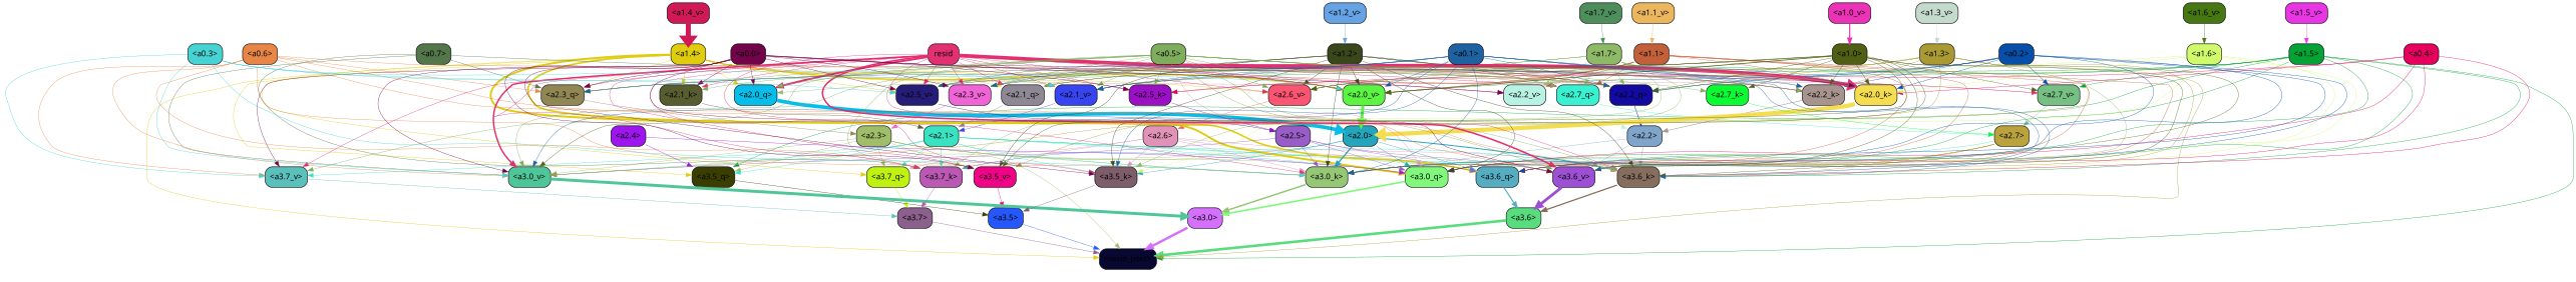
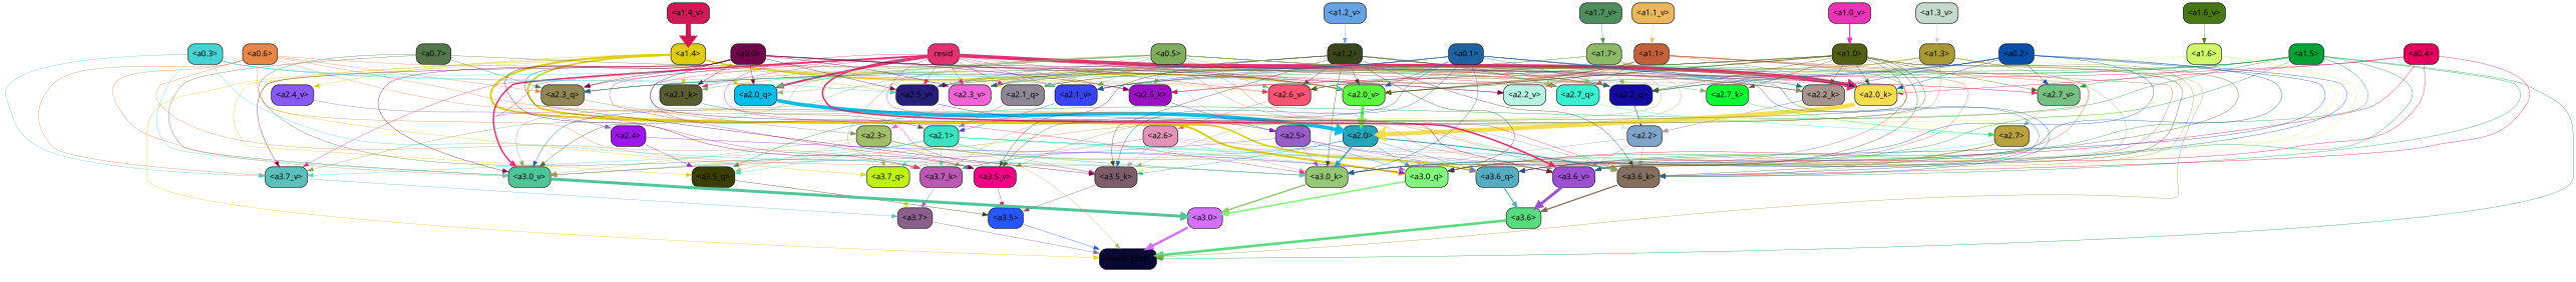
  strict digraph {
    fontname="Noto Sans"
    splines=true
    node [color=black fontname="Noto Sans" shape=box style="filled, rounded"]
    edge [color="#e23071" fontname="Noto Sans" penwidth=0.6]
    "<a3.7>" [fillcolor="#8c608c"]
    "<resid_post>" [fillcolor="#080832"]
    "<a3.6>" [fillcolor="#58dc7d"]
    "<a3.5>" [fillcolor="#2557fa"]
    "<a3.0>" [fillcolor="#d470fc"]
    "<a2.3>" [fillcolor="#a0bd69"]
    "<a3.7_q>" [fillcolor="#bff210"]
    "<a3.6_q>" [fillcolor="#56adc1"]
    "<a3.5_q>" [fillcolor="#3b3e01"]
    "<a3.0_q>" [fillcolor="#81f87b"]
    "<a3.0_k>" [fillcolor="#95c775"]
    "<a3.6_v>" [fillcolor="#9e50d5"]
    "<a3.5_v>" [fillcolor="#f00387"]
    "<a3.0_v>" [fillcolor="#4ec699"]
    "<a1.5>" [fillcolor="#05a336"]
    "<a3.6_k>" [fillcolor="#856e5d"]
    "<a2.2_q>" [fillcolor="#130ba1"]
    "<a2.7_v>" [fillcolor="#76c084"]
    "<a2.6_v>" [fillcolor="#fc5571"]
    "<a2.1_v>" [fillcolor="#3844ef"]
    "<a2.2>" [fillcolor="#7fa5ca"]
    "<a2.7>" [fillcolor="#baa33d"]
    "<a2.6>" [fillcolor="#e093b6"]
    "<a2.1>" [fillcolor="#39e3c1"]
    "<a3.7_k>" [fillcolor="#ba58b4"]
    "<a3.5_k>" [fillcolor="#7d5d6a"]
    "<a3.7_v>" [fillcolor="#5bc0bb"]
    "<a1.4>" [fillcolor="#dfcc0e"]
    "<a2.3_q>" [fillcolor="#918754"]
    "<a2.1_q>" [fillcolor="#8e8894"]
    "<a2.0_q>" [fillcolor="#07beea"]
    "<a2.1_k>" [fillcolor="#585d31"]
    "<a2.5_v>" [fillcolor="#261d78"]
+   "<a2.4_v>" [fillcolor="#885af1"]
    "<a2.0_v>" [fillcolor="#5cf442"]
    "<a2.0>" [fillcolor="#24a5bb"]
    "<a2.5>" [fillcolor="#985dc6"]
    "<a2.4>" [fillcolor="#9e16ee"]
    "<a1.3>" [fillcolor="#a99a33"]
    "<a2.2_k>" [fillcolor="#a7948e"]
    "<a1.1>" [fillcolor="#c26039"]
    "<a2.7_q>" [fillcolor="#39f0d1"]
    "<a2.5_k>" [fillcolor="#9c10c5"]
    "<a2.0_k>" [fillcolor="#f5dd50"]
    "<a2.2_v>" [fillcolor="#b8f2e2"]
    "<a0.4>" [fillcolor="#e7005d"]
    "<a0.2>" [fillcolor="#084fa9"]
    "<a1.2>" [fillcolor="#3a461b"]
    "<a2.3_v>" [fillcolor="#f065d6"]
    "<a1.7>" [fillcolor="#8eb967"]
    "<a0.7>" [fillcolor="#53764a"]
    "<a0.6>" [fillcolor="#e88647"]
    n53 [fillcolor="#e23071" label=resid]
    "<a1.6>" [fillcolor="#d0fa6c"]
    "<a1.0>" [fillcolor="#515f15"]
    "<a2.7_k>" [fillcolor="#0afc33"]
    "<a0.5>" [fillcolor="#7fac5d"]
    "<a0.1>" [fillcolor="#1f62a1"]
    "<a0.0>" [fillcolor="#72044a"]
    "<a0.3>" [fillcolor="#47d3d3"]
    "<a1.7_v>" [fillcolor="#4e8e5c"]
    "<a1.6_v>" [fillcolor="#467713"]
-   "<a1.5_v>" [fillcolor="#e936e4"]
    "<a1.4_v>" [fillcolor="#d01956"]
    "<a1.3_v>" [fillcolor="#c3dacc"]
    "<a1.2_v>" [fillcolor="#66a3e5"]
    "<a1.1_v>" [fillcolor="#ecb65f"]
    "<a1.0_v>" [fillcolor="#ec32b6"]
    "<a3.7>" -> "<resid_post>" [color="#8c608c" penwidth=0.6239100098609924]
    "<a3.6>" -> "<resid_post>" [color="#58dc7d" penwidth=4.569062113761902]
    "<a3.5>" -> "<resid_post>" [color="#2557fa"]
    "<a3.0>" -> "<resid_post>" [color="#d470fc" penwidth=4.283544182777405]
    "<a2.3>" -> "<resid_post>" [color="#a0bd69"]
    "<a2.3>" -> "<a3.7_q>" [color="#a0bd69"]
    "<a2.3>" -> "<a3.6_q>" [color="#a0bd69"]
    "<a2.3>" -> "<a3.5_q>" [color="#a0bd69"]
    "<a2.3>" -> "<a3.0_q>" [color="#a0bd69"]
    "<a2.3>" -> "<a3.0_k>" [color="#a0bd69"]
    "<a2.3>" -> "<a3.6_v>" [color="#a0bd69"]
    "<a2.3>" -> "<a3.5_v>" [color="#a0bd69"]
    "<a2.3>" -> "<a3.0_v>" [color="#a0bd69"]
    "<a3.7_q>" -> "<a3.7>" [color="#bff210"]
    "<a3.6_q>" -> "<a3.6>" [color="#56adc1" penwidth=2.0344843566417694]
    "<a3.5_q>" -> "<a3.5>" [color="#3b3e01"]
    "<a3.0_q>" -> "<a3.0>" [color="#81f87b" penwidth=2.863015294075012]
    "<a3.0_k>" -> "<a3.0>" [color="#95c775" penwidth=2.6323853135108948]
    "<a3.6_v>" -> "<a3.6>" [color="#9e50d5" penwidth=4.972373723983765]
    "<a3.5_v>" -> "<a3.5>" [color="#f00387"]
    "<a3.0_v>" -> "<a3.0>" [color="#4ec699" penwidth=5.1638524532318115]
    "<a1.5>" -> "<resid_post>" [color="#05a336"]
    "<a1.5>" -> "<a3.6_q>" [color="#05a336"]
    "<a1.5>" -> "<a3.5_q>" [color="#05a336"]
    "<a1.5>" -> "<a3.0_q>" [color="#05a336"]
    "<a1.5>" -> "<a3.0_k>" [color="#05a336"]
    "<a1.5>" -> "<a3.6_k>" [color="#05a336"]
    "<a1.5>" -> "<a2.2_q>" [color="#05a336"]
    "<a1.5>" -> "<a2.7_v>" [color="#05a336"]
    "<a1.5>" -> "<a2.6_v>" [color="#05a336"]
    "<a1.5>" -> "<a2.1_v>" [color="#05a336"]
    "<a3.6_k>" -> "<a3.6>" [color="#856e5d" penwidth=2.1770318150520325]
    "<a2.2_q>" -> "<a2.2>" [color="#130ba1" penwidth=0.7441773414611816]
    "<a2.7_v>" -> "<a2.7>" [color="#76c084"]
    "<a2.6_v>" -> "<a2.6>" [color="#fc5571"]
    "<a2.1_v>" -> "<a2.1>" [color="#3844ef"]
    "<a2.2>" -> "<a3.0_k>" [color="#7fa5ca"]
    "<a2.2>" -> "<a3.6_v>" [color="#7fa5ca"]
    "<a2.2>" -> "<a3.6_k>" [color="#7fa5ca"]
    "<a2.7>" -> "<a3.6_q>" [color="#baa33d"]
    "<a2.7>" -> "<a3.0_q>" [color="#baa33d"]
    "<a2.7>" -> "<a3.0_k>" [color="#39e3c1"]
    "<a2.7>" -> "<a3.6_v>" [color="#baa33d"]
    "<a2.7>" -> "<a3.6_k>" [color="#baa33d"]
    "<a2.6>" -> "<a3.7_q>" [color="#e093b6"]
    "<a2.6>" -> "<a3.6_q>" [color="#e093b6"]
    "<a2.6>" -> "<a3.0_k>" [color="#e093b6"]
    "<a2.6>" -> "<a3.6_k>" [color="#e093b6"]
    "<a2.6>" -> "<a3.7_k>" [color="#e093b6"]
    "<a2.6>" -> "<a3.5_k>" [color="#e093b6"]
    "<a2.1>" -> "<a3.7_q>" [color="#39e3c1"]
    "<a2.1>" -> "<a3.6_q>" [color="#39e3c1"]
    "<a2.1>" -> "<a3.5_q>" [color="#39e3c1"]
    "<a2.1>" -> "<a3.0_q>" [color="#39e3c1"]
    "<a2.1>" -> "<a3.0_k>" [color="#39e3c1"]
    "<a2.1>" -> "<a3.6_v>" [color="#39e3c1"]
    "<a2.1>" -> "<a3.0_v>" [color="#39e3c1"]
    "<a2.1>" -> "<a3.6_k>" [color="#39e3c1"]
    "<a2.1>" -> "<a3.7_k>" [color="#39e3c1"]
    "<a2.1>" -> "<a3.5_k>" [color="#39e3c1"]
    "<a2.1>" -> "<a3.7_v>" [color="#39e3c1"]
    "<a3.7_k>" -> "<a3.7>" [color="#ba58b4"]
    "<a3.5_k>" -> "<a3.5>" [color="#7d5d6a"]
    "<a3.7_v>" -> "<a3.7>" [color="#5bc0bb"]
    "<a1.4>" -> "<resid_post>" [color="#dfcc0e"]
    "<a1.4>" -> "<a3.7_q>" [color="#dfcc0e"]
    "<a1.4>" -> "<a3.6_q>" [color="#dfcc0e" penwidth=2.7536282539367676]
    "<a1.4>" -> "<a3.5_q>" [color="#dfcc0e"]
    "<a1.4>" -> "<a3.0_q>" [color="#dfcc0e" penwidth=3.3369133472442627]
    "<a1.4>" -> "<a2.2_q>" [color="#dfcc0e"]
    "<a1.4>" -> "<a2.7_v>" [color="#e093b6"]
    "<a1.4>" -> "<a2.6_v>" [color="#dfcc0e"]
    "<a1.4>" -> "<a2.1_v>" [color="#dfcc0e"]
    "<a1.4>" -> "<a2.3_q>" [color="#dfcc0e"]
    "<a1.4>" -> "<a2.1_q>" [color="#dfcc0e"]
    "<a1.4>" -> "<a2.0_q>" [color="#dfcc0e"]
    "<a1.4>" -> "<a2.1_k>" [color="#dfcc0e"]
    "<a1.4>" -> "<a2.5_v>" [color="#dfcc0e"]
+   "<a1.4>" -> "<a2.4_v>" [color="#dfcc0e"]
    "<a1.4>" -> "<a2.0_v>" [color="#dfcc0e" penwidth=2.2818827629089355]
    "<a2.3_q>" -> "<a2.3>" [color="#918754"]
    "<a2.1_q>" -> "<a2.1>" [color="#8e8894"]
    "<a2.0_q>" -> "<a2.0>" [color="#07beea" penwidth=6.422367453575134]
    "<a2.1_k>" -> "<a2.1>" [color="#585d31"]
    "<a2.5_v>" -> "<a2.5>" [color="#261d78"]
+   "<a2.4_v>" -> "<a2.4>" [color="#885af1"]
    "<a2.0_v>" -> "<a2.0>" [color="#5cf442" penwidth=5.395828627049923]
    "<a2.0>" -> "<a3.6_q>" [color="#24a5bb"]
    "<a2.0>" -> "<a3.0_q>" [color="#24a5bb"]
    "<a2.0>" -> "<a3.0_k>" [color="#24a5bb" penwidth=2.239806979894638]
    "<a2.0>" -> "<a3.6_k>" [color="#24a5bb" penwidth=1.7047871947288513]
    "<a2.0>" -> "<a3.7_k>" [color="#24a5bb"]
    "<a2.0>" -> "<a3.5_k>" [color="#24a5bb"]
    "<a2.5>" -> "<a3.6_q>" [color="#985dc6"]
    "<a2.5>" -> "<a3.0_q>" [color="#985dc6"]
    "<a2.5>" -> "<a3.0_k>" [color="#985dc6"]
    "<a2.5>" -> "<a3.6_v>" [color="#985dc6"]
    "<a2.5>" -> "<a3.0_v>" [color="#985dc6"]
    "<a2.4>" -> "<a3.5_q>" [color="#9e16ee"]
    "<a2.4>" -> "<a3.0_q>" [color="#9e16ee"]
    "<a1.3>" -> "<resid_post>" [color="#a99a33"]
    "<a1.3>" -> "<a3.6_v>" [color="#a99a33"]
    "<a1.3>" -> "<a3.5_v>" [color="#a99a33"]
    "<a1.3>" -> "<a3.0_v>" [color="#a99a33"]
    "<a1.3>" -> "<a2.2_q>" [color="#a99a33"]
    "<a1.3>" -> "<a2.1_q>" [color="#a99a33"]
    "<a1.3>" -> "<a2.5_v>" [color="#a99a33"]
    "<a1.3>" -> "<a2.2_k>" [color="#a99a33"]
    "<a2.2_k>" -> "<a2.2>" [color="#a7948e" penwidth=0.8810110092163086]
    "<a1.1>" -> "<a3.6_q>" [color="#c26039"]
    "<a1.1>" -> "<a3.0_q>" [color="#c26039"]
    "<a1.1>" -> "<a3.0_k>" [color="#c26039"]
    "<a1.1>" -> "<a3.6_v>" [color="#c26039"]
    "<a1.1>" -> "<a2.6_v>" [color="#c26039"]
    "<a1.1>" -> "<a2.1_v>" [color="#c26039"]
    "<a1.1>" -> "<a2.0_v>" [color="#c26039"]
    "<a1.1>" -> "<a2.7_q>" [color="#c26039"]
    "<a1.1>" -> "<a2.5_k>" [color="#c26039"]
    "<a1.1>" -> "<a2.0_k>" [color="#c26039"]
    "<a1.1>" -> "<a2.2_v>" [color="#c26039"]
    "<a2.7_q>" -> "<a2.7>" [color="#39f0d1"]
    "<a2.5_k>" -> "<a2.5>" [color="#9c10c5"]
    "<a2.0_k>" -> "<a2.0>" [color="#f5dd50" penwidth=7.398894429206848]
    "<a2.2_v>" -> "<a2.2>" [color="#b8f2e2"]
    "<a0.4>" -> "<a3.6_q>" [color="#e7005d"]
    "<a0.4>" -> "<a3.0_q>" [color="#e7005d"]
    "<a0.4>" -> "<a3.6_k>" [color="#e7005d"]
    "<a0.4>" -> "<a2.5_k>" [color="#e7005d"]
    "<a0.4>" -> "<a2.0_k>" [color="#e7005d"]
    "<a0.2>" -> "<a3.6_q>" [color="#084fa9"]
    "<a0.2>" -> "<a3.0_q>" [color="#084fa9"]
    "<a0.2>" -> "<a3.0_k>" [color="#084fa9"]
    "<a0.2>" -> "<a3.6_k>" [color="#084fa9"]
    "<a0.2>" -> "<a2.2_q>" [color="#084fa9"]
    "<a0.2>" -> "<a2.7_v>" [color="#084fa9"]
    "<a0.2>" -> "<a2.1_v>" [color="#084fa9"]
    "<a0.2>" -> "<a2.0_v>" [color="#084fa9"]
    "<a0.2>" -> "<a2.2_k>" [color="#084fa9"]
    "<a0.2>" -> "<a2.0_k>" [color="#084fa9"]
    "<a1.2>" -> "<a3.0_q>" [color="#3a461b"]
    "<a1.2>" -> "<a3.0_k>" [color="#3a461b"]
    "<a1.2>" -> "<a3.5_v>" [color="#3a461b"]
    "<a1.2>" -> "<a3.6_k>" [color="#3a461b"]
    "<a1.2>" -> "<a2.2_q>" [color="#3a461b"]
    "<a1.2>" -> "<a2.6_v>" [color="#3a461b"]
    "<a1.2>" -> "<a3.5_k>" [color="#3a461b"]
    "<a1.2>" -> "<a2.5_v>" [color="#3a461b"]
    "<a1.2>" -> "<a2.0_v>" [color="#3a461b"]
    "<a1.2>" -> "<a2.2_k>" [color="#3a461b"]
    "<a1.2>" -> "<a2.7_q>" [color="#3a461b"]
    "<a1.2>" -> "<a2.3_v>" [color="#3a461b"]
    "<a2.3_v>" -> "<a2.3>" [color="#f065d6"]
    "<a1.7>" -> "<a3.6_v>" [color="#8eb967"]
    "<a1.7>" -> "<a2.2_q>" [color="#8eb967"]
    "<a1.7>" -> "<a3.7_k>" [color="#8eb967"]
    "<a1.7>" -> "<a3.5_k>" [color="#8eb967"]
    "<a1.7>" -> "<a2.0_q>" [color="#8eb967"]
    "<a1.7>" -> "<a2.5_v>" [color="#8eb967"]
    "<a1.7>" -> "<a2.2_k>" [color="#8eb967"]
    "<a1.7>" -> "<a2.7_q>" [color="#8eb967"]
    "<a1.7>" -> "<a2.0_k>" [color="#8eb967"]
    "<a1.7>" -> "<a2.2_v>" [color="#8eb967"]
    "<a1.7>" -> "<a2.3_v>" [color="#8eb967"]
    "<a0.7>" -> "<a3.0_v>" [color="#53764a"]
    "<a0.7>" -> "<a2.2_q>" [color="#53764a"]
    "<a0.7>" -> "<a3.7_k>" [color="#53764a"]
    "<a0.7>" -> "<a2.3_q>" [color="#53764a"]
    "<a0.6>" -> "<a3.0_k>" [color="#e88647"]
    "<a0.6>" -> "<a3.6_v>" [color="#e88647"]
    "<a0.6>" -> "<a3.0_v>" [color="#e88647"]
    "<a0.6>" -> "<a3.6_k>" [color="#e88647"]
    "<a0.6>" -> "<a2.2_q>" [color="#e88647"]
    "<a0.6>" -> "<a3.7_k>" [color="#e88647"]
    "<a0.6>" -> "<a3.7_v>" [color="#e88647"]
    "<a0.6>" -> "<a2.3_q>" [color="#e88647"]
    n53 -> "<a3.0_k>"
    n53 -> "<a3.6_v>" [penwidth=2.7369276881217957]
    n53 -> "<a3.5_v>"
    n53 -> "<a3.0_v>" [penwidth=2.5778204202651978]
    n53 -> "<a3.6_k>"
    n53 -> "<a2.2_q>"
    n53 -> "<a2.7_v>"
    n53 -> "<a2.6_v>"
    n53 -> "<a2.1_v>"
    n53 -> "<a3.7_k>"
    n53 -> "<a3.5_k>"
    n53 -> "<a3.7_v>"
    n53 -> "<a2.3_q>"
    n53 -> "<a2.1_q>"
    n53 -> "<a2.0_q>" [penwidth=3.459219217300415]
    n53 -> "<a2.1_k>"
    n53 -> "<a2.5_v>"
    n53 -> "<a2.0_v>"
    n53 -> "<a2.2_k>" [penwidth=0.6363201141357422]
    n53 -> "<a2.7_q>"
    n53 -> "<a2.5_k>"
    n53 -> "<a2.0_k>" [penwidth=6.407642982900143]
    n53 -> "<a2.2_v>" [penwidth=0.6175012588500977]
    n53 -> "<a2.3_v>"
    "<a1.6>" -> "<a3.6_v>" [color="#d0fa6c"]
    "<a1.6>" -> "<a3.6_k>" [color="#d0fa6c"]
    "<a1.6>" -> "<a3.5_k>" [color="#d0fa6c"]
    "<a1.6>" -> "<a2.0_v>" [color="#d0fa6c"]
    "<a1.6>" -> "<a2.0_k>" [color="#d0fa6c"]
    "<a1.0>" -> "<a3.0_k>" [color="#515f15"]
    "<a1.0>" -> "<a3.6_v>" [color="#515f15"]
    "<a1.0>" -> "<a3.5_v>" [color="#515f15"]
    "<a1.0>" -> "<a3.0_v>" [color="#515f15"]
    "<a1.0>" -> "<a3.6_k>" [color="#515f15"]
    "<a1.0>" -> "<a2.2_q>" [color="#515f15"]
    "<a1.0>" -> "<a2.7_v>" [color="#515f15"]
    "<a1.0>" -> "<a2.6_v>" [color="#515f15"]
    "<a1.0>" -> "<a2.3_q>" [color="#515f15"]
    "<a1.0>" -> "<a2.1_q>" [color="#515f15"]
    "<a1.0>" -> "<a2.0_v>" [color="#515f15" penwidth=1.2978954315185547]
    "<a1.0>" -> "<a2.2_k>" [color="#515f15"]
    "<a1.0>" -> "<a2.0_k>" [color="#515f15"]
    "<a1.0>" -> "<a2.7_k>" [color="#515f15"]
    "<a2.7_k>" -> "<a2.7>" [color="#0afc33"]
    "<a0.5>" -> "<a3.0_q>" [color="#e093b6"]
    "<a0.5>" -> "<a3.6_v>" [color="#7fac5d"]
    "<a0.5>" -> "<a3.5_v>" [color="#7fac5d"]
    "<a0.5>" -> "<a3.0_v>" [color="#7fac5d"]
    "<a0.5>" -> "<a3.6_k>" [color="#7fac5d"]
    "<a0.5>" -> "<a2.2_q>" [color="#7fac5d"]
    "<a0.5>" -> "<a2.6_v>" [color="#7fac5d"]
    "<a0.5>" -> "<a2.1_v>" [color="#7fac5d"]
    "<a0.5>" -> "<a3.7_v>" [color="#7fac5d"]
    "<a0.5>" -> "<a2.3_q>" [color="#7fac5d"]
    "<a0.5>" -> "<a2.1_q>" [color="#7fac5d"]
    "<a0.5>" -> "<a2.0_q>" [color="#7fac5d"]
    "<a0.5>" -> "<a2.1_k>" [color="#7fac5d"]
    "<a0.5>" -> "<a2.0_v>" [color="#7fac5d"]
    "<a0.5>" -> "<a2.2_k>" [color="#7fac5d"]
    "<a0.5>" -> "<a2.7_q>" [color="#7fac5d"]
    "<a0.5>" -> "<a2.5_k>" [color="#7fac5d"]
    "<a0.5>" -> "<a2.0_k>" [color="#7fac5d" penwidth=0.7721366882324219]
    "<a0.5>" -> "<a2.3_v>" [color="#7fac5d"]
    "<a0.5>" -> "<a2.7_k>" [color="#7fac5d"]
    "<a0.1>" -> "<a3.0_k>" [color="#1f62a1"]
    "<a0.1>" -> "<a3.6_v>" [color="#1f62a1"]
    "<a0.1>" -> "<a3.0_v>" [color="#1f62a1"]
    "<a0.1>" -> "<a3.6_k>" [color="#1f62a1"]
    "<a0.1>" -> "<a2.2_q>" [color="#1f62a1"]
    "<a0.1>" -> "<a2.1_v>" [color="#1f62a1"]
    "<a0.1>" -> "<a3.5_k>" [color="#1f62a1"]
    "<a0.1>" -> "<a2.3_q>" [color="#1f62a1"]
    "<a0.1>" -> "<a2.5_v>" [color="#1f62a1"]
    "<a0.1>" -> "<a2.0_v>" [color="#1f62a1"]
    "<a0.1>" -> "<a2.2_k>" [color="#1f62a1"]
    "<a0.1>" -> "<a2.0_k>" [color="#1f62a1"]
    "<a0.1>" -> "<a2.3_v>" [color="#1f62a1"]
    "<a0.0>" -> "<a3.6_v>" [color="#72044a"]
    "<a0.0>" -> "<a3.5_v>" [color="#72044a"]
    "<a0.0>" -> "<a3.0_v>" [color="#72044a"]
    "<a0.0>" -> "<a3.5_k>" [color="#72044a"]
    "<a0.0>" -> "<a3.7_v>" [color="#72044a"]
    "<a0.0>" -> "<a2.3_q>" [color="#72044a"]
    "<a0.0>" -> "<a2.0_q>" [color="#72044a"]
    "<a0.0>" -> "<a2.1_k>" [color="#72044a"]
    "<a0.0>" -> "<a2.5_v>" [color="#72044a"]
    "<a0.0>" -> "<a2.0_v>" [color="#72044a"]
    "<a0.0>" -> "<a2.5_k>" [color="#72044a"]
    "<a0.0>" -> "<a2.0_k>" [color="#72044a"]
    "<a0.0>" -> "<a2.2_v>" [color="#72044a"]
    "<a0.0>" -> "<a2.3_v>" [color="#72044a"]
    "<a0.3>" -> "<a3.0_k>" [color="#47d3d3"]
    "<a0.3>" -> "<a3.0_v>" [color="#47d3d3"]
    "<a0.3>" -> "<a2.1_v>" [color="#47d3d3"]
    "<a0.3>" -> "<a3.7_v>" [color="#47d3d3"]
    "<a0.3>" -> "<a2.5_v>" [color="#47d3d3"]
    "<a0.3>" -> "<a2.0_v>" [color="#47d3d3"]
    "<a1.7_v>" -> "<a1.7>" [color="#4e8e5c"]
    "<a1.6_v>" -> "<a1.6>" [color="#467713"]
-   "<a1.5_v>" -> "<a1.5>" [color="#e936e4"]
    "<a1.4_v>" -> "<a1.4>" [color="#d01956" penwidth=8.774570226669312]
    "<a1.3_v>" -> "<a1.3>" [color="#c3dacc"]
    "<a1.2_v>" -> "<a1.2>" [color="#66a3e5"]
    "<a1.1_v>" -> "<a1.1>" [color="#ecb65f"]
    "<a1.0_v>" -> "<a1.0>" [color="#ec32b6" penwidth=2.0497570037841797]
  }
